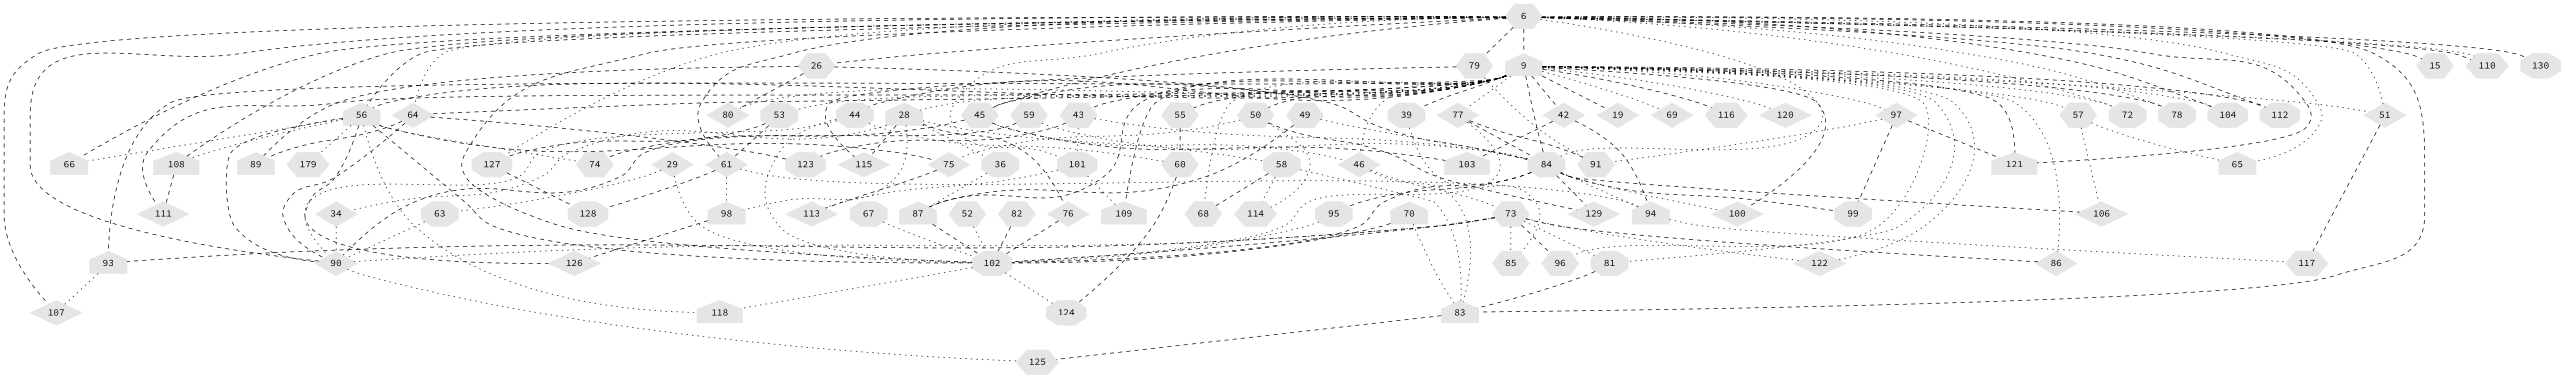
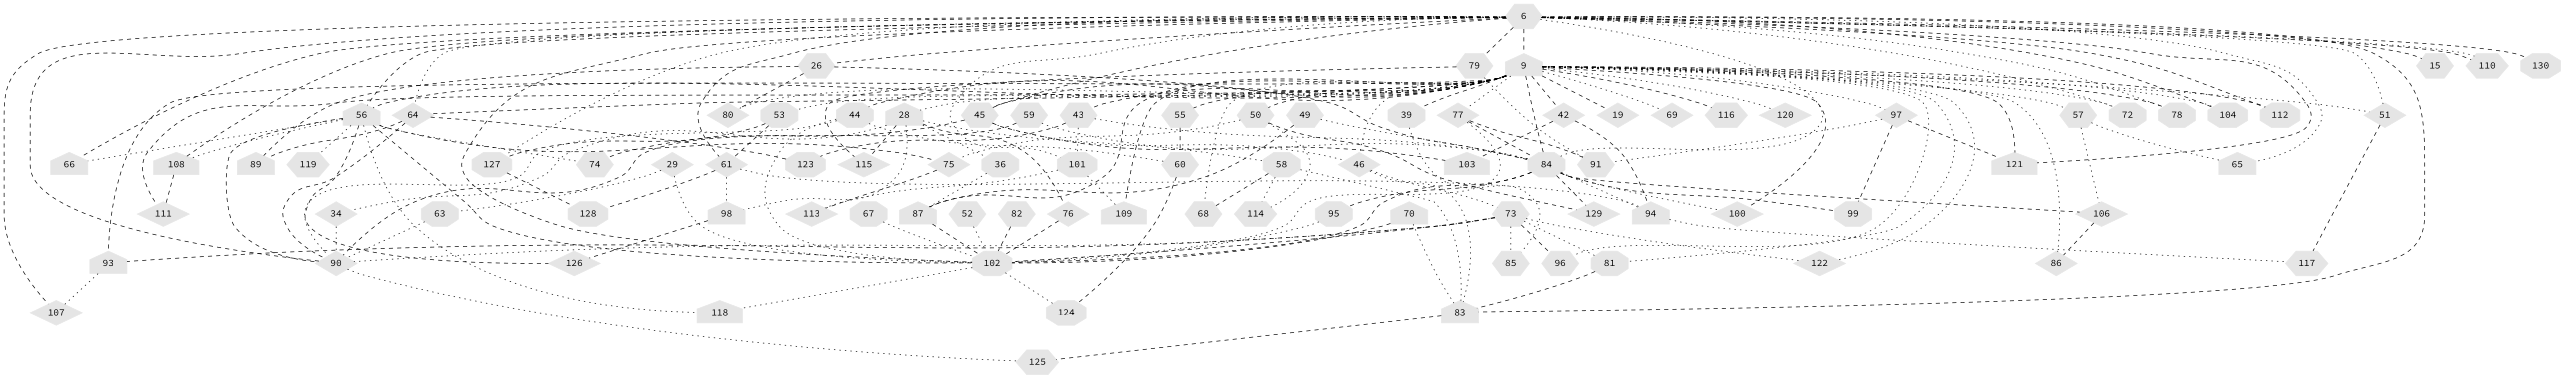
  graph {
    fontname="Source Code Pro"
    node [color=gray90 fontname="Source Code Pro" shape=hexagon style=filled]
    edge [fontname="Source Code Pro" style=dashed]
    6 [super="+5"]
    9 [shape=house super="+1+3"]
    15
    26
    45 [super="+31"]
    51 [shape=diamond super="+11"]
    56 [shape=house super="+37+27+54"]
    61 [shape=diamond super="+33"]
    64 [shape=diamond super="+62"]
    65 [shape=house]
    66 [shape=house]
    72 [shape=octagon]
    78 [shape=octagon]
    79
    83 [shape=house super="+40"]
    84 [shape=octagon super="+7+47"]
    90 [shape=diamond super="+41+30"]
    101 [shape=octagon]
    102 [shape=octagon super="+92"]
    104 [shape=octagon super="+71"]
    107 [shape=diamond]
    108 [shape=house]
    110
    112 [shape=octagon]
    121 [shape=house]
    127 [shape=octagon]
    130 [shape=octagon]
    19 [shape=diamond]
    28 [shape=house super="+14"]
    39 [shape=octagon]
    42 [shape=diamond]
    43
    44 [shape=octagon super="+18"]
    46 [shape=diamond super="+35+23"]
    50
    53 [shape=octagon]
    55
    57
    68
    69 [shape=diamond]
    77 [shape=diamond super="+25"]
    80 [shape=diamond]
    81 [shape=octagon]
    86 [shape=diamond]
    87 [shape=house super="+17"]
    93 [shape=house super="+88"]
    96
    97 [shape=diamond]
    100 [shape=diamond]
    109 [shape=house]
    111 [shape=diamond]
    116
    120 [shape=diamond]
    122 [shape=diamond]
    89 [shape=house]
    103 [shape=house]
    74
    117
    75 [shape=diamond]
    118 [shape=house]
-   119 [super="+105" label=179]
+   119 [super="+105"]
    126 [shape=diamond]
    98 [shape=house]
    94 [shape=house super="+38"]
    128 [shape=octagon]
    123 [shape=octagon]
    115 [shape=diamond]
    91
    125
    129 [shape=diamond]
    106 [shape=diamond]
    95 [shape=octagon]
    99 [shape=octagon]
    113 [shape=diamond]
    124 [shape=octagon]
    34 [shape=diamond]
    36 [shape=octagon]
    58 [shape=octagon]
    76 [shape=diamond]
    85
    60
    73 [super="+21"]
    114
    29 [shape=diamond]
    63 [shape=octagon]
    49
    67 [shape=octagon]
    52
    59
    70 [shape=house]
    82 [super="+48"]
    6 -- 9 [weight=8]
    6 -- 15 [weight=2]
    6 -- 26
    6 -- 45
    6 -- 51 [style=dotted]
    6 -- 56
    6 -- 61 [weight=2]
    6 -- 64 [style=dotted weight=2]
    6 -- 65 [style=dotted]
    6 -- 66
    6 -- 72 [style=dotted]
    6 -- 78 [style=dotted]
    6 -- 79 [weight=2]
    6 -- 83
    6 -- 84 [style=dotted weight=4]
    6 -- 90
    6 -- 101 [style=dotted]
    6 -- 102 [weight=4]
    6 -- 104 [weight=2]
    6 -- 107
    6 -- 108
    6 -- 110
    6 -- 110 [style=dotted]
    6 -- 112
    6 -- 121
    6 -- 127 [style=dotted]
    6 -- 130 [weight=2]
    9 -- 45
    9 -- 51 [style=dotted weight=2]
    9 -- 56 [weight=3]
    9 -- 64 [weight=2]
    9 -- 72 [style=dotted]
    9 -- 78
    9 -- 84 [weight=10]
    9 -- 104 [style=dotted]
    9 -- 112
    9 -- 121 [weight=11]
    9 -- 19 [weight=2]
    9 -- 28 [style=dotted weight=3]
    9 -- 39 [weight=2]
    9 -- 42 [weight=2]
    9 -- 43
    9 -- 44 [weight=3]
    9 -- 46 [style=dotted weight=4]
    9 -- 50 [weight=2]
    9 -- 53 [style=dotted weight=2]
    9 -- 55 [weight=2]
    9 -- 57 [style=dotted weight=2]
    9 -- 68 [style=dotted]
    9 -- 69 [style=dotted weight=2]
    9 -- 77 [style=dotted]
    9 -- 80 [style=dotted]
    9 -- 81 [style=dotted]
    9 -- 86 [style=dotted]
    9 -- 87 [weight=2]
    9 -- 93 [weight=3]
    9 -- 96 [style=dotted]
    9 -- 97 [style=dotted]
    9 -- 100
    9 -- 109
    9 -- 111
    9 -- 116 [weight=2]
    9 -- 120 [style=dotted weight=2]
    9 -- 122 [style=dotted]
    26 -- 84
    26 -- 80
    26 -- 89
    45 -- 46 [style=dotted]
    45 -- 103
    45 -- 74
    51 -- 117
    56 -- 66 [style=dotted]
    56 -- 90
    56 -- 102 [weight=2]
    56 -- 108 [style=dotted]
    56 -- 74 [style=dotted]
    56 -- 75
    56 -- 118 [style=dotted]
    56 -- 119 [style=dotted weight=3]
    56 -- 126
    61 -- 98 [style=dotted]
    61 -- 94 [style=dotted]
    61 -- 128
    64 -- 90
    64 -- 89
    64 -- 123
    79 -- 115
    79 -- 91 [style=dotted]
    83 -- 125
    84 -- 102 [weight=4]
    84 -- 100 [style=dotted]
    84 -- 94 [style=dotted]
    84 -- 129
    84 -- 106
    84 -- 95
    84 -- 99
    90 -- 125 [style=dotted]
    101 -- 109 [style=dotted]
    101 -- 113 [style=dotted]
    102 -- 118 [style=dotted]
    102 -- 124 [style=dotted]
    108 -- 111
    127 -- 128
    28 -- 98 [style=dotted]
    28 -- 115
    28 -- 34 [style=dotted]
    28 -- 36 [style=dotted]
    28 -- 58 [style=dotted]
    28 -- 76
    39 -- 85 [style=dotted]
    42 -- 103
    42 -- 94
    43 -- 84 [style=dotted]
    43 -- 101 [style=dotted]
    43 -- 123
    44 -- 90 [style=dotted]
    44 -- 102 [style=dotted]
    44 -- 60 [style=dotted]
    46 -- 83 [style=dotted]
    46 -- 73 [style=dotted]
    50 -- 75 [style=dotted]
    50 -- 129
    50 -- 114 [style=dotted]
    53 -- 61
    53 -- 127
    55 -- 60
    57 -- 65 [style=dotted]
    57 -- 106 [style=dotted]
    77 -- 84
    77 -- 102 [style=dotted]
    77 -- 91
    81 -- 83
    87 -- 102
    93 -- 107 [style=dotted]
    97 -- 121
    97 -- 91 [style=dotted]
    97 -- 99
    75 -- 113
    98 -- 126
    94 -- 117 [style=dotted]
    95 -- 102 [style=dotted]
    34 -- 90 [style=dotted]
    36 -- 87 [style=dotted]
    58 -- 83 [style=dotted]
    58 -- 68
    58 -- 114 [style=dotted]
    76 -- 102
    60 -- 124
    73 -- 90 [style=dotted]
    73 -- 102 [weight=2]
    73 -- 81 [style=dotted]
-   73 -- 86
+   106 -- 86
    73 -- 93 [weight=2]
    73 -- 96
    73 -- 122 [style=dotted]
    73 -- 85 [style=dotted]
    29 -- 102 [style=dotted weight=2]
    29 -- 63 [style=dotted]
    63 -- 90 [style=dotted]
    49 -- 84 [style=dotted]
    49 -- 87
    67 -- 102 [style=dotted]
    52 -- 102 [style=dotted]
    59 -- 84 [style=dotted]
    59 -- 90
    70 -- 83 [style=dotted]
    70 -- 102
    82 -- 102 [weight=2]
  }
